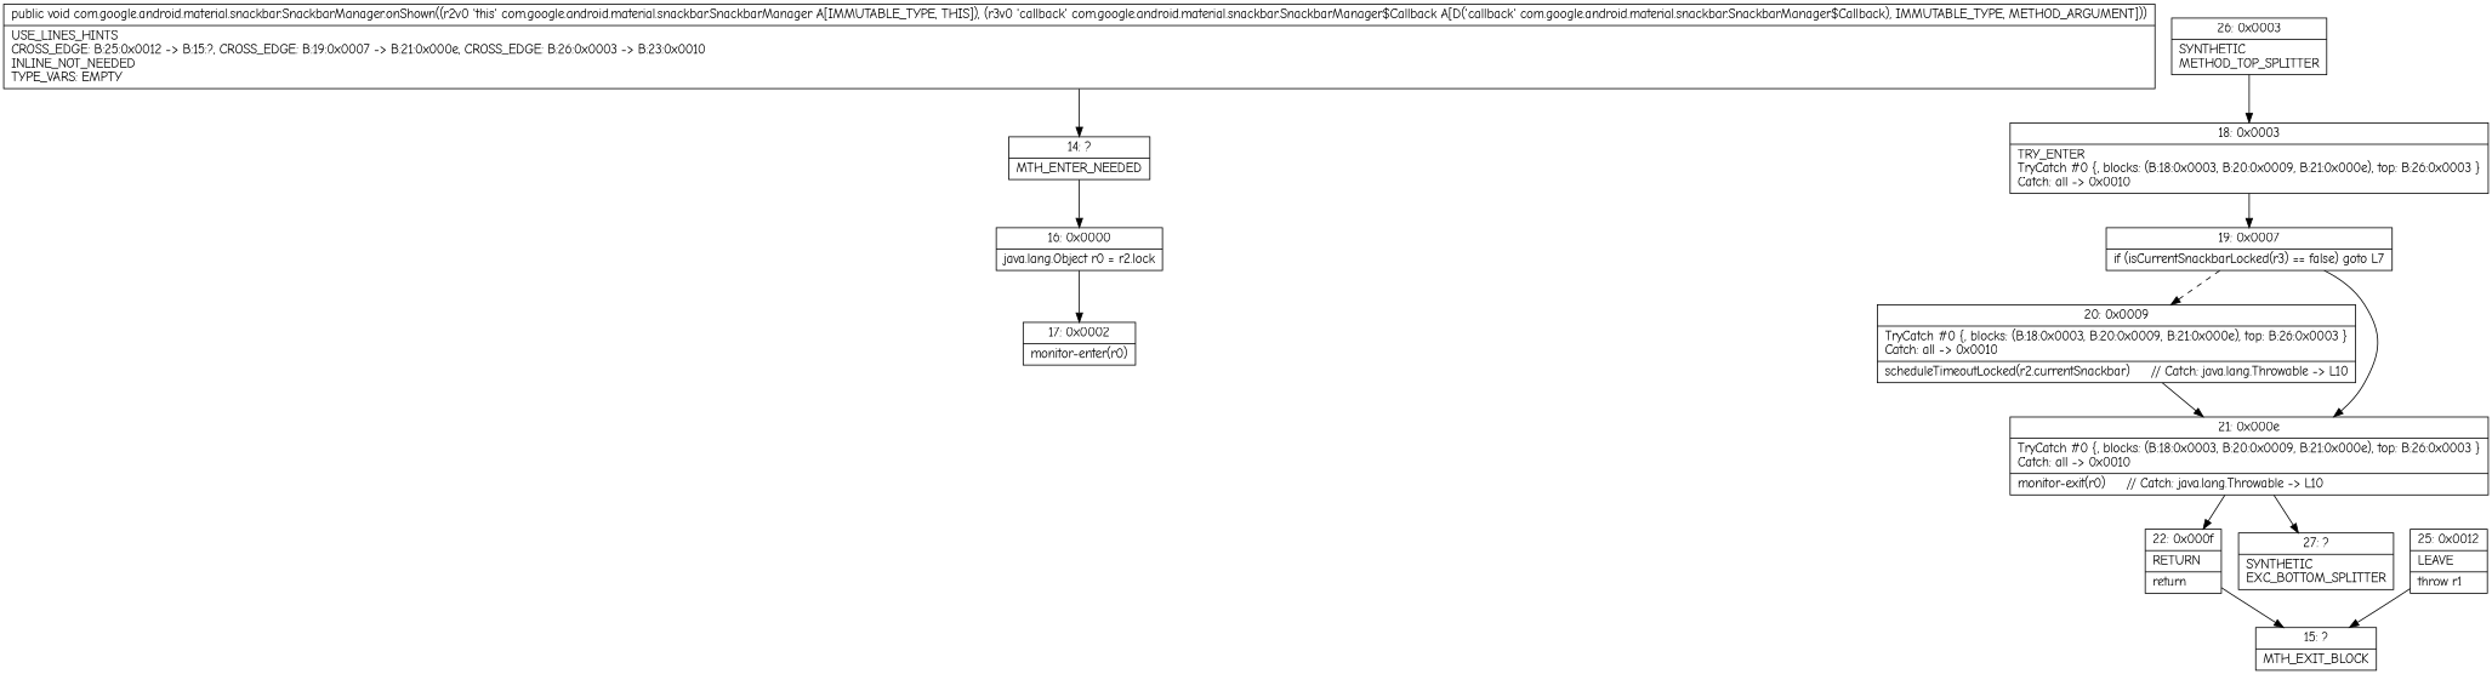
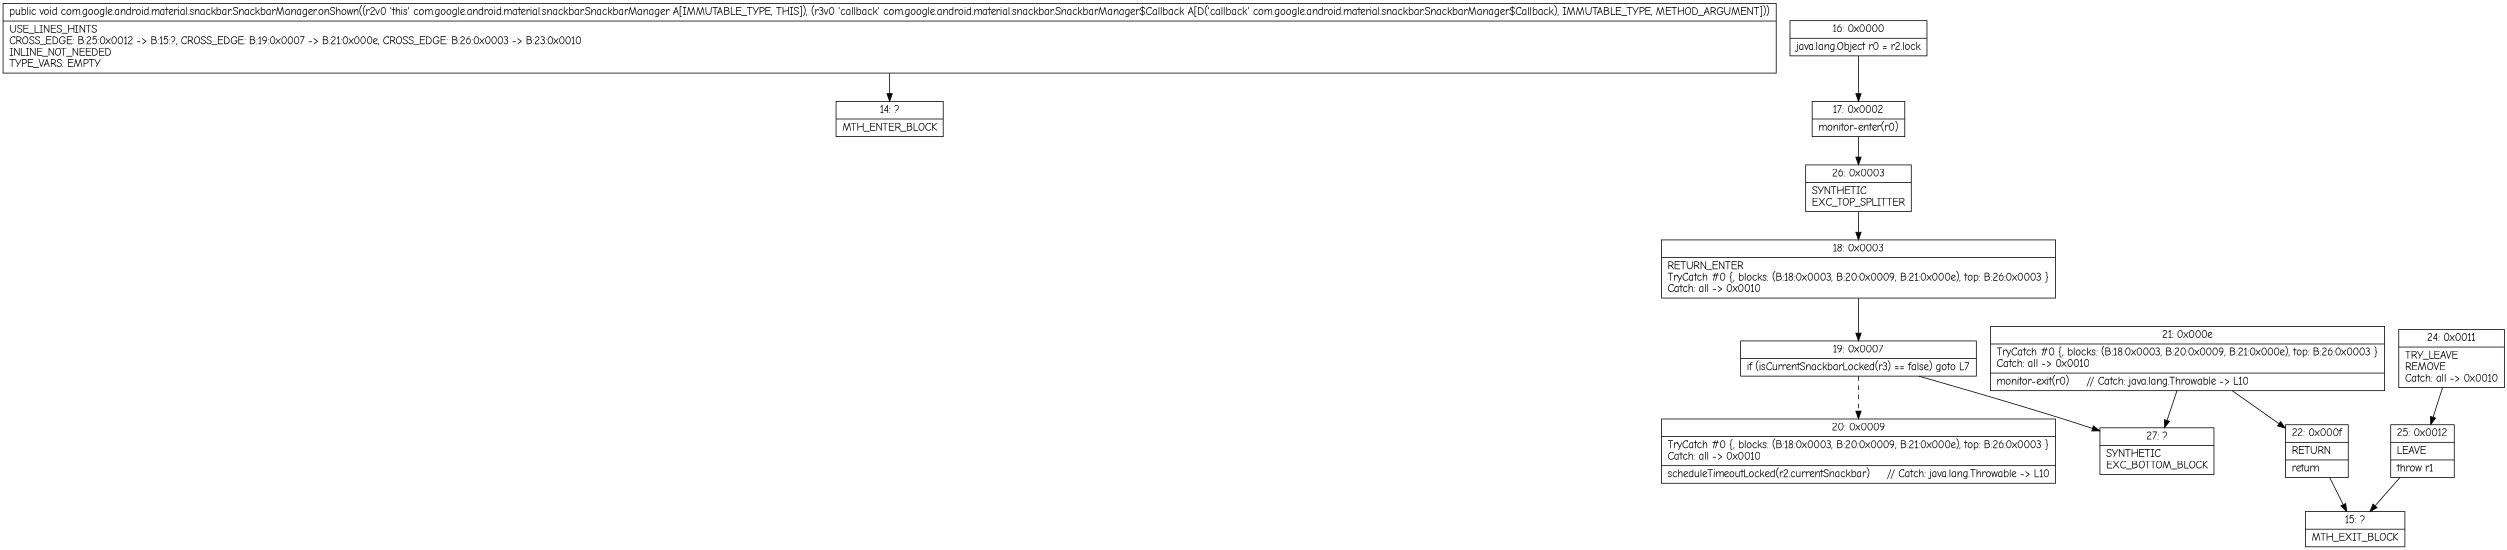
  digraph {
    fontname="Comic Neue"
    node [fontname="Comic Neue" shape=record]
    edge [fontname="Comic Neue"]
-   n1 [label="{14\:\ ?|MTH_ENTER_NEEDED\l}"]
+   n1 [label="{14\:\ ?|MTH_ENTER_BLOCK\l}"]
    n2 [label="{16\:\ 0x0000|java.lang.Object r0 = r2.lock\l}"]
    n3 [label="{17\:\ 0x0002|monitor\-enter(r0)\l}"]
-   n4 [label="{26\:\ 0x0003|SYNTHETIC\lMETHOD_TOP_SPLITTER\l}"]
-   n5 [label="{18\:\ 0x0003|TRY_ENTER\lTryCatch #0 \{, blocks: (B:18:0x0003, B:20:0x0009, B:21:0x000e), top: B:26:0x0003 \}\lCatch: all \-\> 0x0010\l}"]
+   n4 [label="{26\:\ 0x0003|SYNTHETIC\lEXC_TOP_SPLITTER\l}"]
+   n5 [label="{18\:\ 0x0003|RETURN_ENTER\lTryCatch #0 \{, blocks: (B:18:0x0003, B:20:0x0009, B:21:0x000e), top: B:26:0x0003 \}\lCatch: all \-\> 0x0010\l}"]
    n6 [label="{19\:\ 0x0007|if (isCurrentSnackbarLocked(r3) == false) goto L7\l}"]
    n7 [label="{20\:\ 0x0009|TryCatch #0 \{, blocks: (B:18:0x0003, B:20:0x0009, B:21:0x000e), top: B:26:0x0003 \}\lCatch: all \-\> 0x0010\l|scheduleTimeoutLocked(r2.currentSnackbar)     \/\/ Catch: java.lang.Throwable \-\> L10\l}"]
    n8 [label="{21\:\ 0x000e|TryCatch #0 \{, blocks: (B:18:0x0003, B:20:0x0009, B:21:0x000e), top: B:26:0x0003 \}\lCatch: all \-\> 0x0010\l|monitor\-exit(r0)     \/\/ Catch: java.lang.Throwable \-\> L10\l}"]
    n9 [label="{22\:\ 0x000f|RETURN\l|return\l}"]
-   n10 [label="{27\:\ ?|SYNTHETIC\lEXC_BOTTOM_SPLITTER\l}"]
+   n10 [label="{27\:\ ?|SYNTHETIC\lEXC_BOTTOM_BLOCK\l}"]
    n11 [label="{15\:\ ?|MTH_EXIT_BLOCK\l}"]
+   n12 [label="{24\:\ 0x0011|TRY_LEAVE\lREMOVE\lCatch: all \-\> 0x0010\l}"]
    n13 [label="{25\:\ 0x0012|LEAVE\l|throw r1\l}"]
    n14 [label="{public void com.google.android.material.snackbar.SnackbarManager.onShown((r2v0 'this' com.google.android.material.snackbar.SnackbarManager A[IMMUTABLE_TYPE, THIS]), (r3v0 'callback' com.google.android.material.snackbar.SnackbarManager$Callback A[D('callback' com.google.android.material.snackbar.SnackbarManager$Callback), IMMUTABLE_TYPE, METHOD_ARGUMENT]))  | USE_LINES_HINTS\lCROSS_EDGE: B:25:0x0012 \-\> B:15:?, CROSS_EDGE: B:19:0x0007 \-\> B:21:0x000e, CROSS_EDGE: B:26:0x0003 \-\> B:23:0x0010\lINLINE_NOT_NEEDED\lTYPE_VARS: EMPTY\l}"]
-   n1 -> n2
    n2 -> n3
+   n3 -> n4
    n4 -> n5
    n5 -> n6
    n6 -> n7 [style=dashed]
-   n6 -> n8
-   n7 -> n8
+   n6 -> n10
    n8 -> n9
    n8 -> n10
    n9 -> n11
+   n12 -> n13
    n13 -> n11
    n14 -> n1
  }
